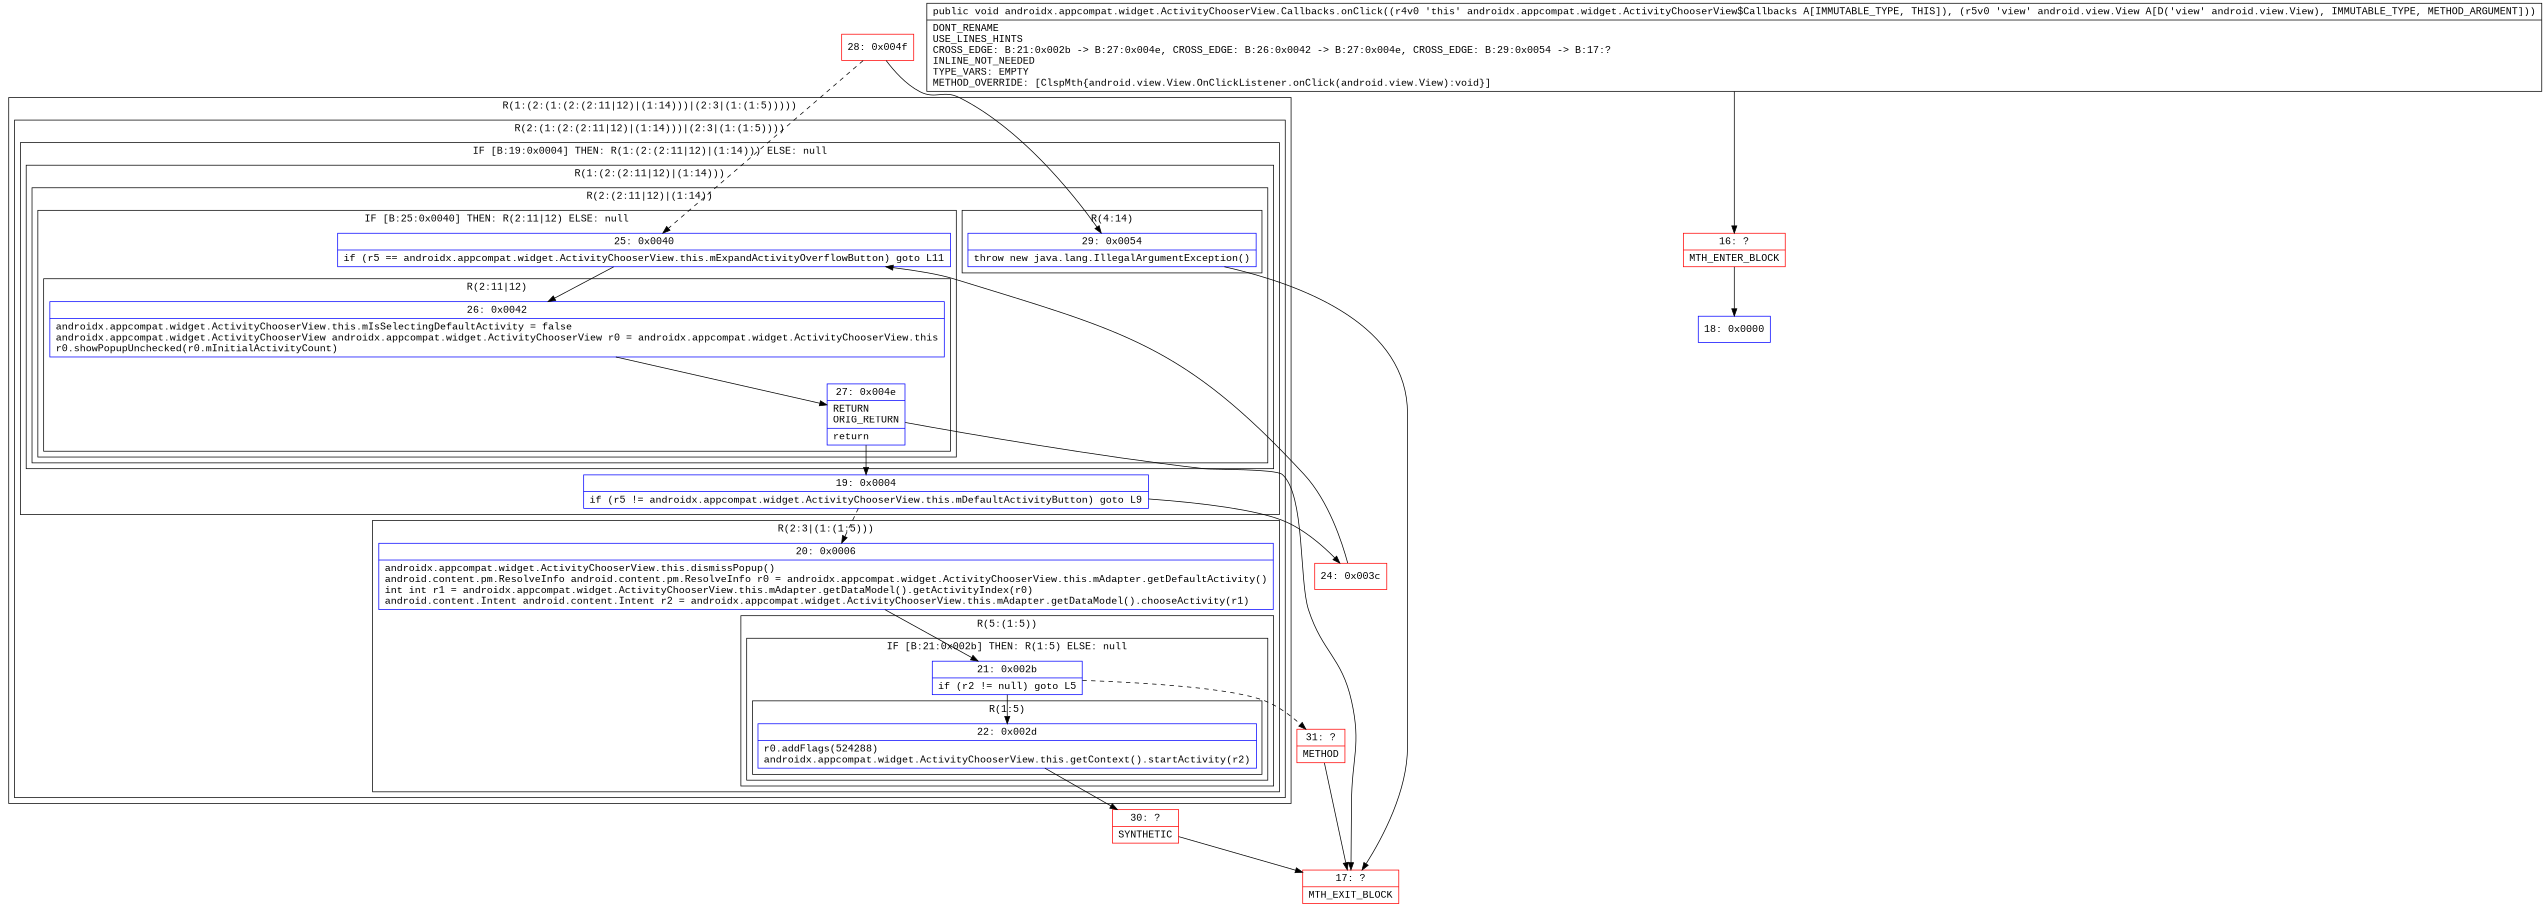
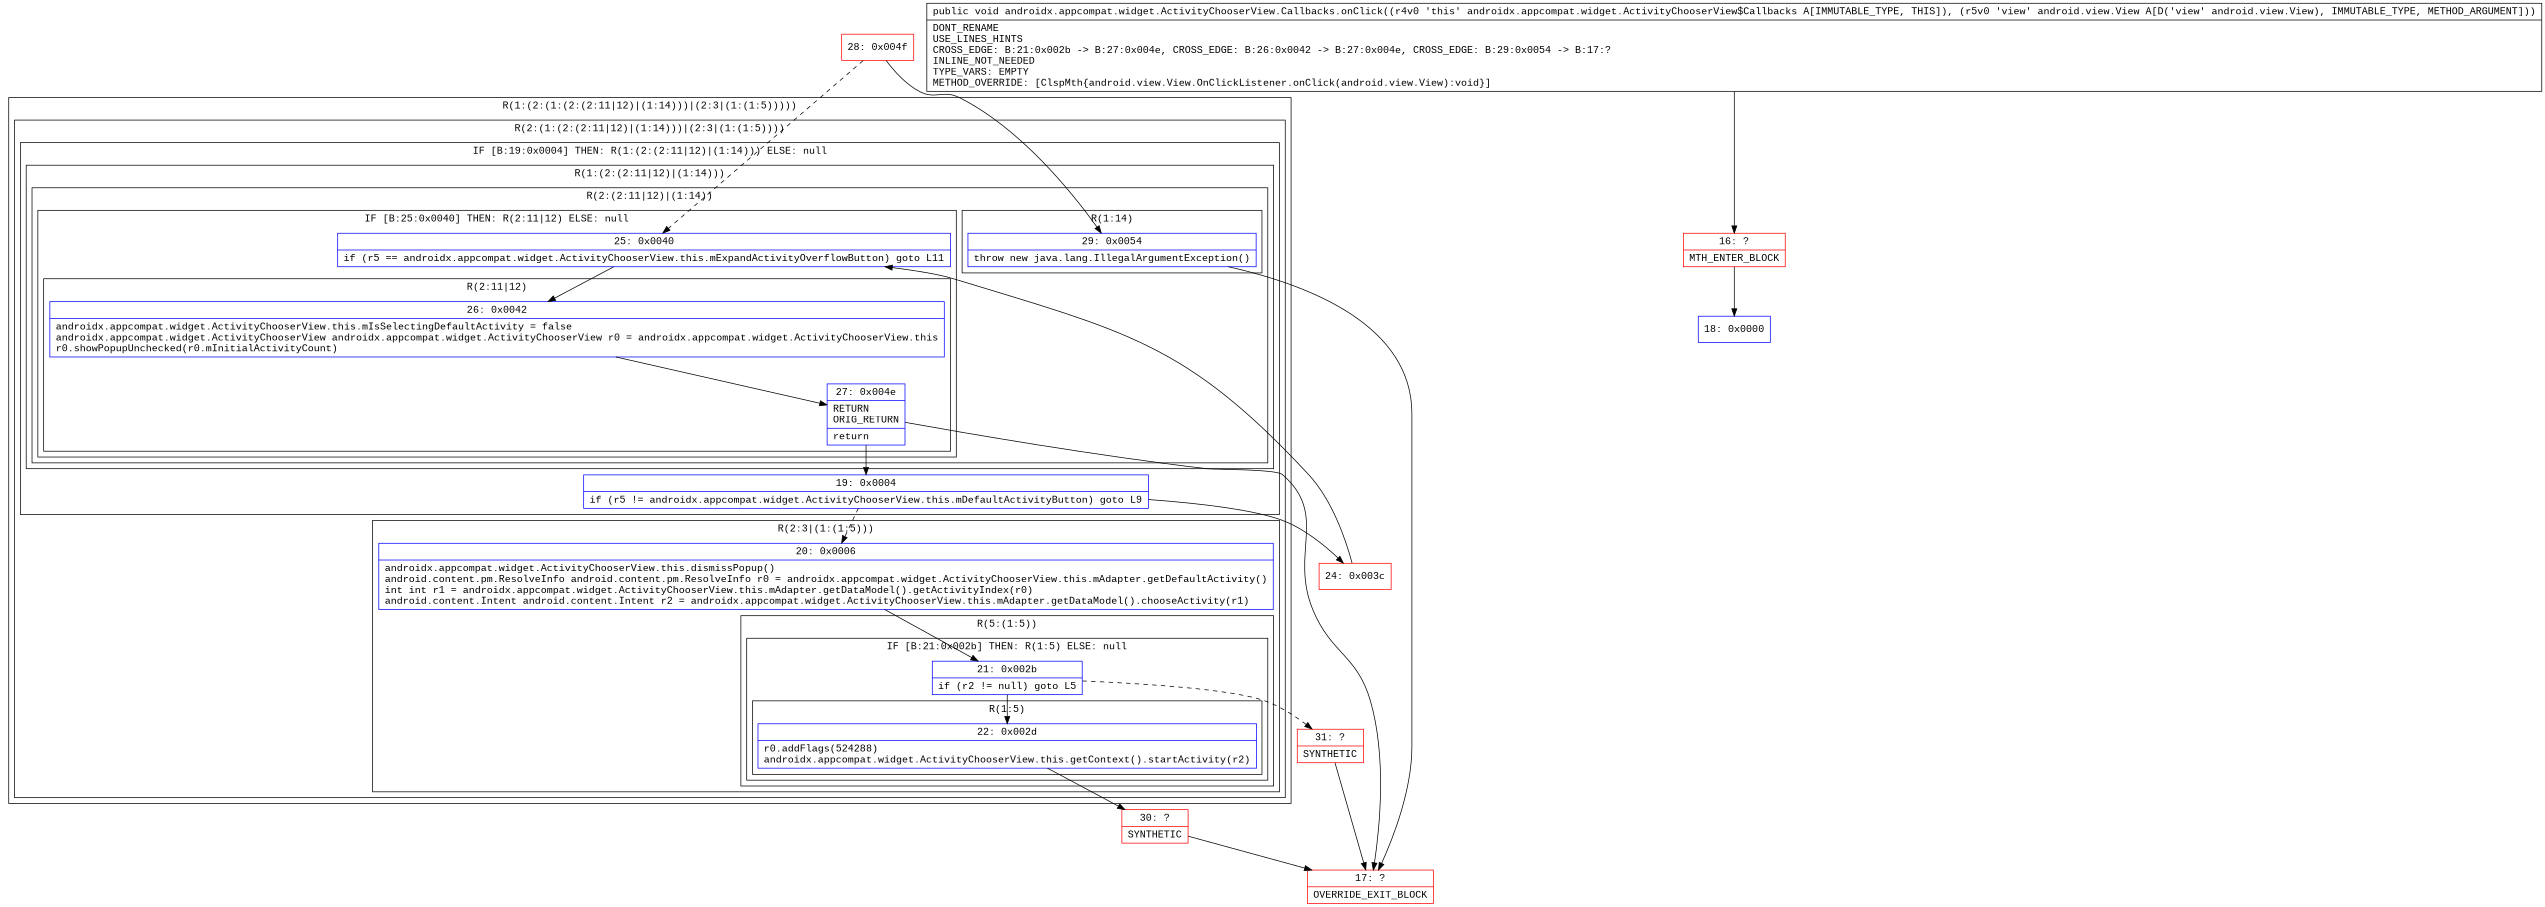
  digraph {
    fontname="Liberation Mono"
    node [color=blue fontname="Liberation Mono" shape=record]
    edge [fontname="Liberation Mono"]
    n1 [label="{26\:\ 0x0042|androidx.appcompat.widget.ActivityChooserView.this.mIsSelectingDefaultActivity = false\landroidx.appcompat.widget.ActivityChooserView androidx.appcompat.widget.ActivityChooserView r0 = androidx.appcompat.widget.ActivityChooserView.this\lr0.showPopupUnchecked(r0.mInitialActivityCount)\l}"]
    n2 [label="{27\:\ 0x004e|RETURN\lORIG_RETURN\l|return\l}"]
    n3 [label="{25\:\ 0x0040|if (r5 == androidx.appcompat.widget.ActivityChooserView.this.mExpandActivityOverflowButton) goto L11\l}"]
    n4 [label="{29\:\ 0x0054|throw new java.lang.IllegalArgumentException()\l}"]
    n5 [label="{19\:\ 0x0004|if (r5 != androidx.appcompat.widget.ActivityChooserView.this.mDefaultActivityButton) goto L9\l}"]
    n6 [label="{22\:\ 0x002d|r0.addFlags(524288)\landroidx.appcompat.widget.ActivityChooserView.this.getContext().startActivity(r2)\l}"]
    n7 [label="{21\:\ 0x002b|if (r2 != null) goto L5\l}"]
    n8 [label="{20\:\ 0x0006|androidx.appcompat.widget.ActivityChooserView.this.dismissPopup()\landroid.content.pm.ResolveInfo android.content.pm.ResolveInfo r0 = androidx.appcompat.widget.ActivityChooserView.this.mAdapter.getDefaultActivity()\lint int r1 = androidx.appcompat.widget.ActivityChooserView.this.mAdapter.getDataModel().getActivityIndex(r0)\landroid.content.Intent android.content.Intent r2 = androidx.appcompat.widget.ActivityChooserView.this.mAdapter.getDataModel().chooseActivity(r1)\l}"]
-   n9 [color=red label="{17\:\ ?|MTH_EXIT_BLOCK\l}"]
+   n9 [color=red label="{17\:\ ?|OVERRIDE_EXIT_BLOCK\l}"]
    n10 [color=red label="{24\:\ 0x003c}"]
    n11 [color=red label="{30\:\ ?|SYNTHETIC\l}"]
-   n12 [color=red label="{31\:\ ?|METHOD\l}"]
+   n12 [color=red label="{31\:\ ?|SYNTHETIC\l}"]
    n13 [color=red label="{28\:\ 0x004f}"]
    n14 [color=red label="{16\:\ ?|MTH_ENTER_BLOCK\l}"]
    n15 [label="{18\:\ 0x0000}"]
    n16 [label="{public void androidx.appcompat.widget.ActivityChooserView.Callbacks.onClick((r4v0 'this' androidx.appcompat.widget.ActivityChooserView$Callbacks A[IMMUTABLE_TYPE, THIS]), (r5v0 'view' android.view.View A[D('view' android.view.View), IMMUTABLE_TYPE, METHOD_ARGUMENT]))  | DONT_RENAME\lUSE_LINES_HINTS\lCROSS_EDGE: B:21:0x002b \-\> B:27:0x004e, CROSS_EDGE: B:26:0x0042 \-\> B:27:0x004e, CROSS_EDGE: B:29:0x0054 \-\> B:17:?\lINLINE_NOT_NEEDED\lTYPE_VARS: EMPTY\lMETHOD_OVERRIDE: [ClspMth\{android.view.View.OnClickListener.onClick(android.view.View):void\}]\l}" color=""]
    subgraph cluster_1 {
      label="R(1:(2:(1:(2:(2:11|12)|(1:14)))|(2:3|(1:(1:5)))))"
      subgraph cluster_2 {
        label="R(2:(1:(2:(2:11|12)|(1:14)))|(2:3|(1:(1:5))))"
        subgraph cluster_3 {
          label="IF [B:19:0x0004] THEN: R(1:(2:(2:11|12)|(1:14))) ELSE: null"
          n5
          subgraph cluster_4 {
            label="R(1:(2:(2:11|12)|(1:14)))"
            subgraph cluster_5 {
              label="R(2:(2:11|12)|(1:14))"
              subgraph cluster_6 {
                label="IF [B:25:0x0040] THEN: R(2:11|12) ELSE: null"
                n3
                subgraph cluster_7 {
                  label="R(2:11|12)"
                  n1
                  n2
                }
              }
              subgraph cluster_8 {
-               label="R(4:14)"
+               label="R(1:14)"
                n4
              }
            }
          }
        }
        subgraph cluster_9 {
          label="R(2:3|(1:(1:5)))"
          n8
          subgraph cluster_10 {
            label="R(5:(1:5))"
            subgraph cluster_11 {
              label="IF [B:21:0x002b] THEN: R(1:5) ELSE: null"
              n7
              subgraph cluster_12 {
                label="R(1:5)"
                n6
              }
            }
          }
        }
      }
    }
    n1 -> n2
    n2 -> n5
    n2 -> n9
    n3 -> n1
    n4 -> n9
    n5 -> n8 [style=dashed]
    n5 -> n10
    n6 -> n11
    n7 -> n6
    n7 -> n12 [style=dashed]
    n8 -> n7
    n10 -> n3
    n11 -> n9
    n12 -> n9
    n13 -> n3 [style=dashed]
    n13 -> n4
    n14 -> n15
    n16 -> n14
  }
